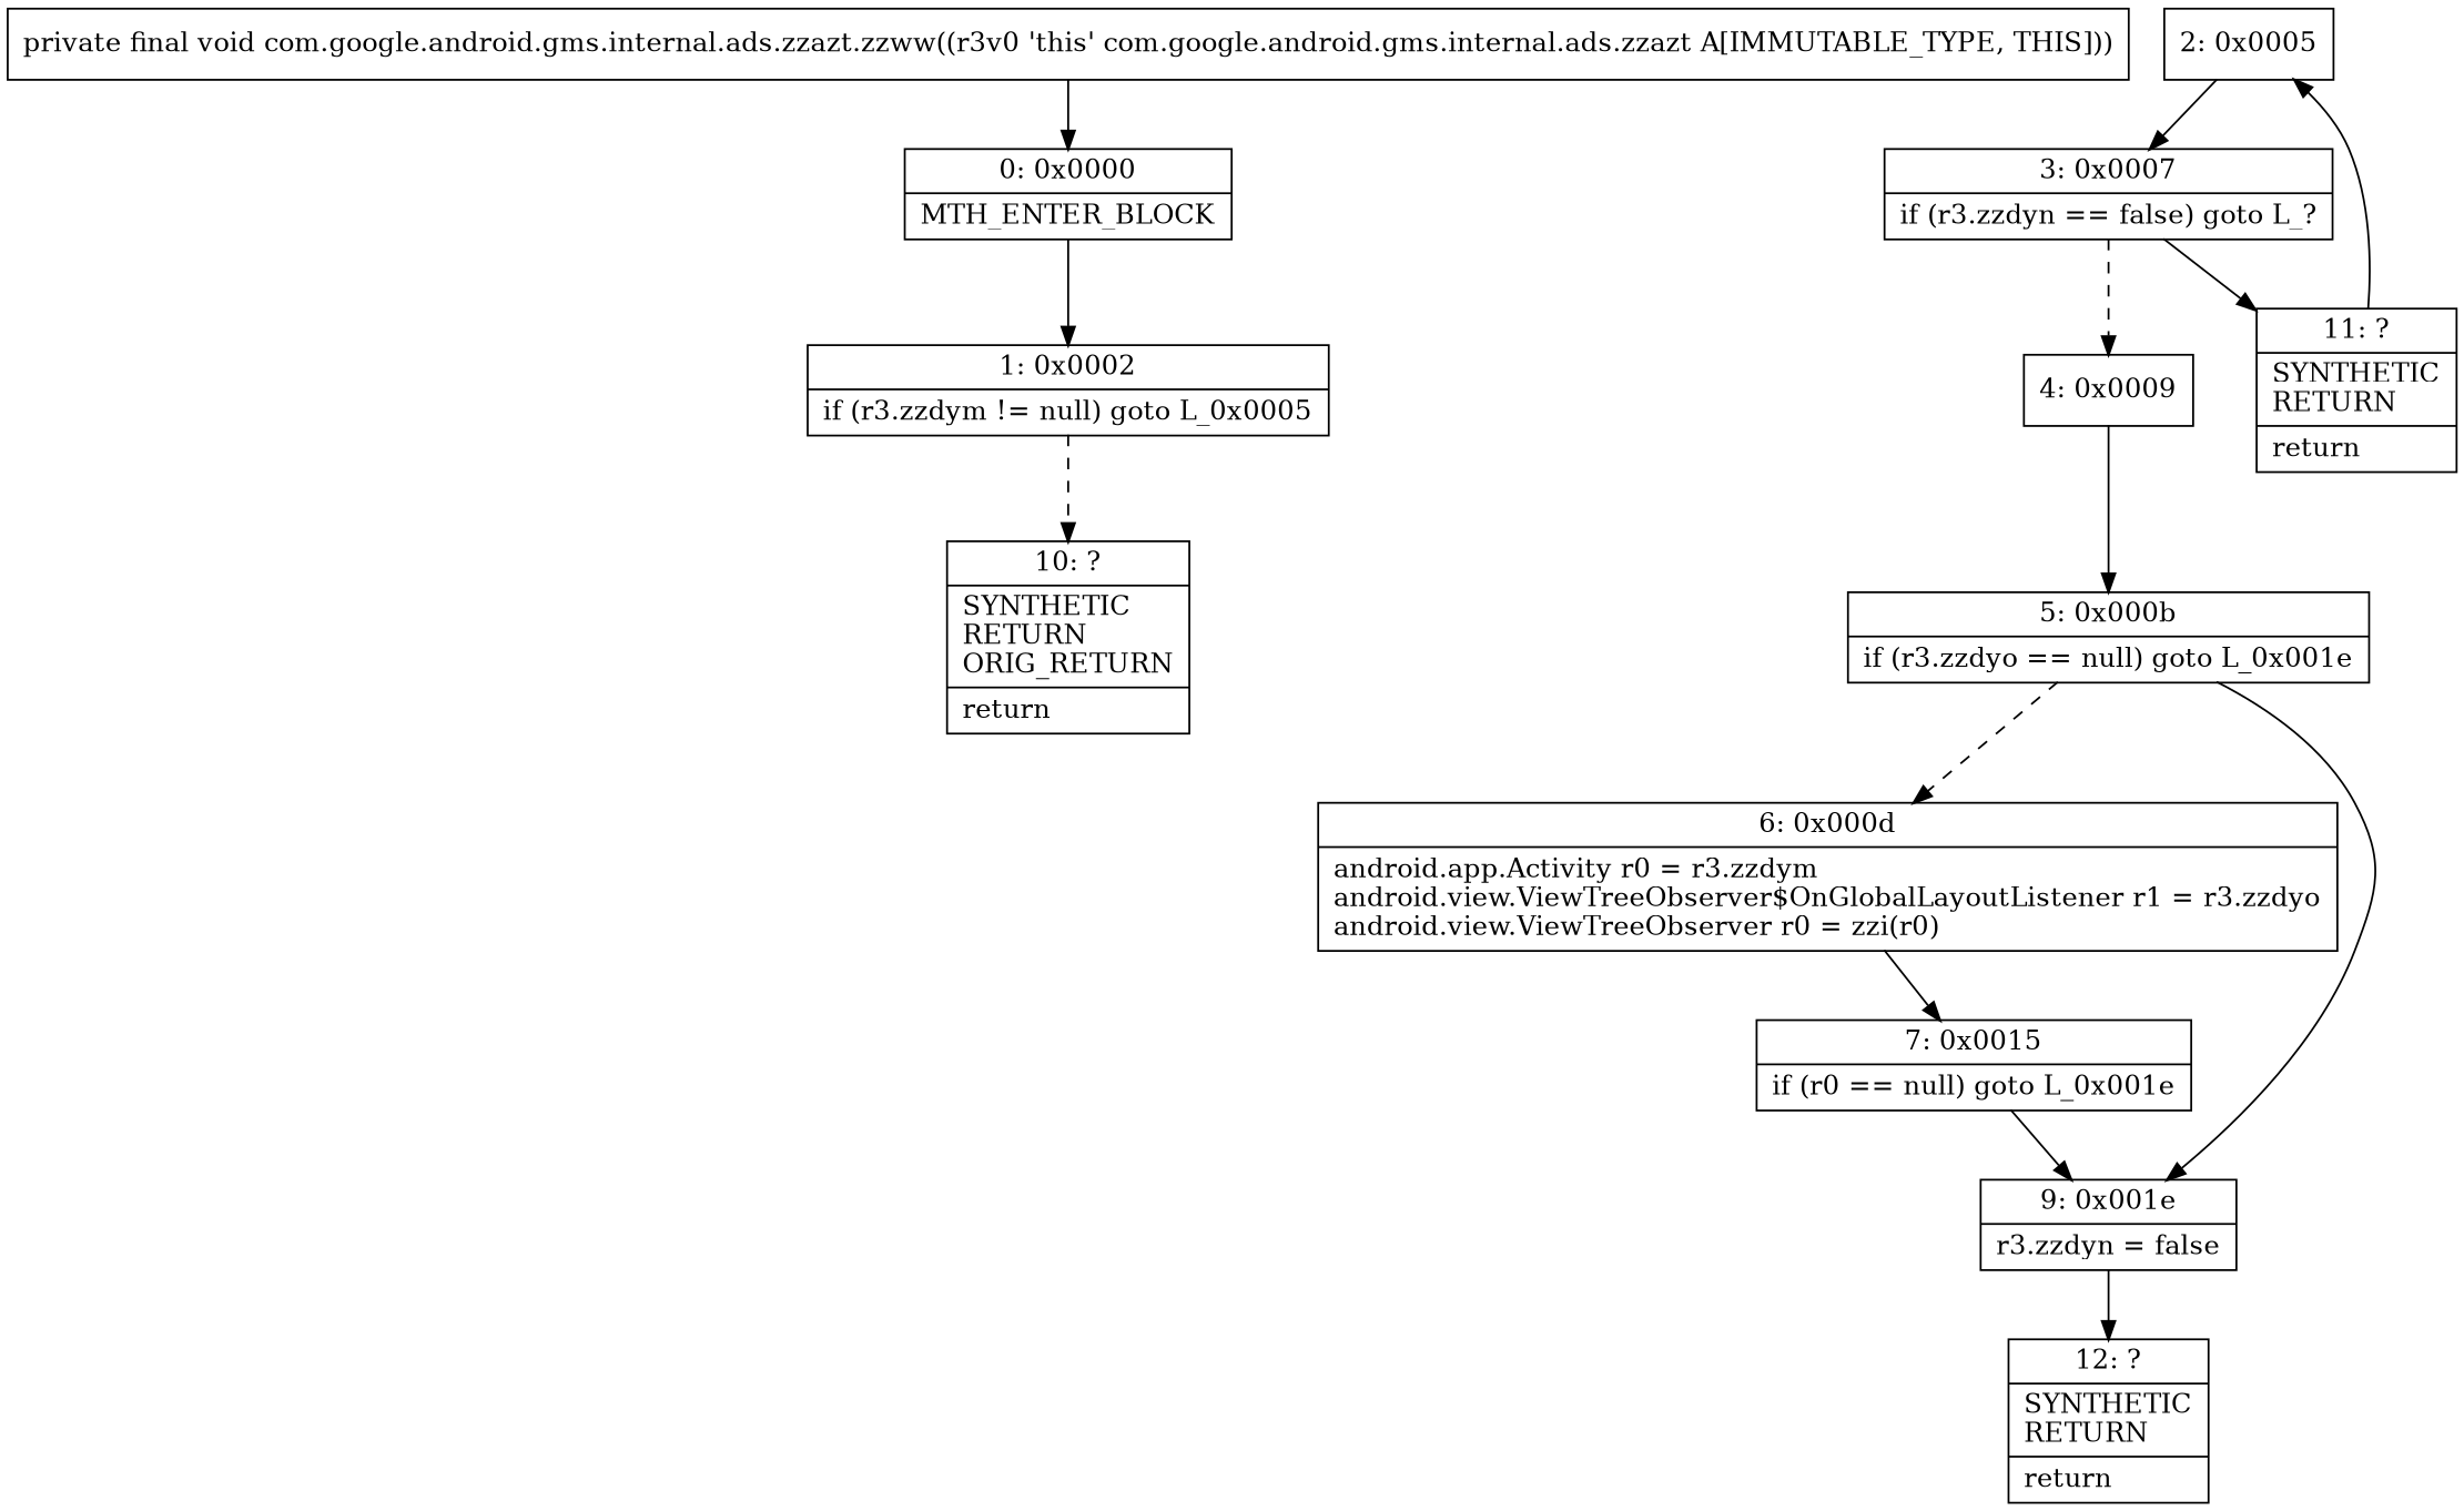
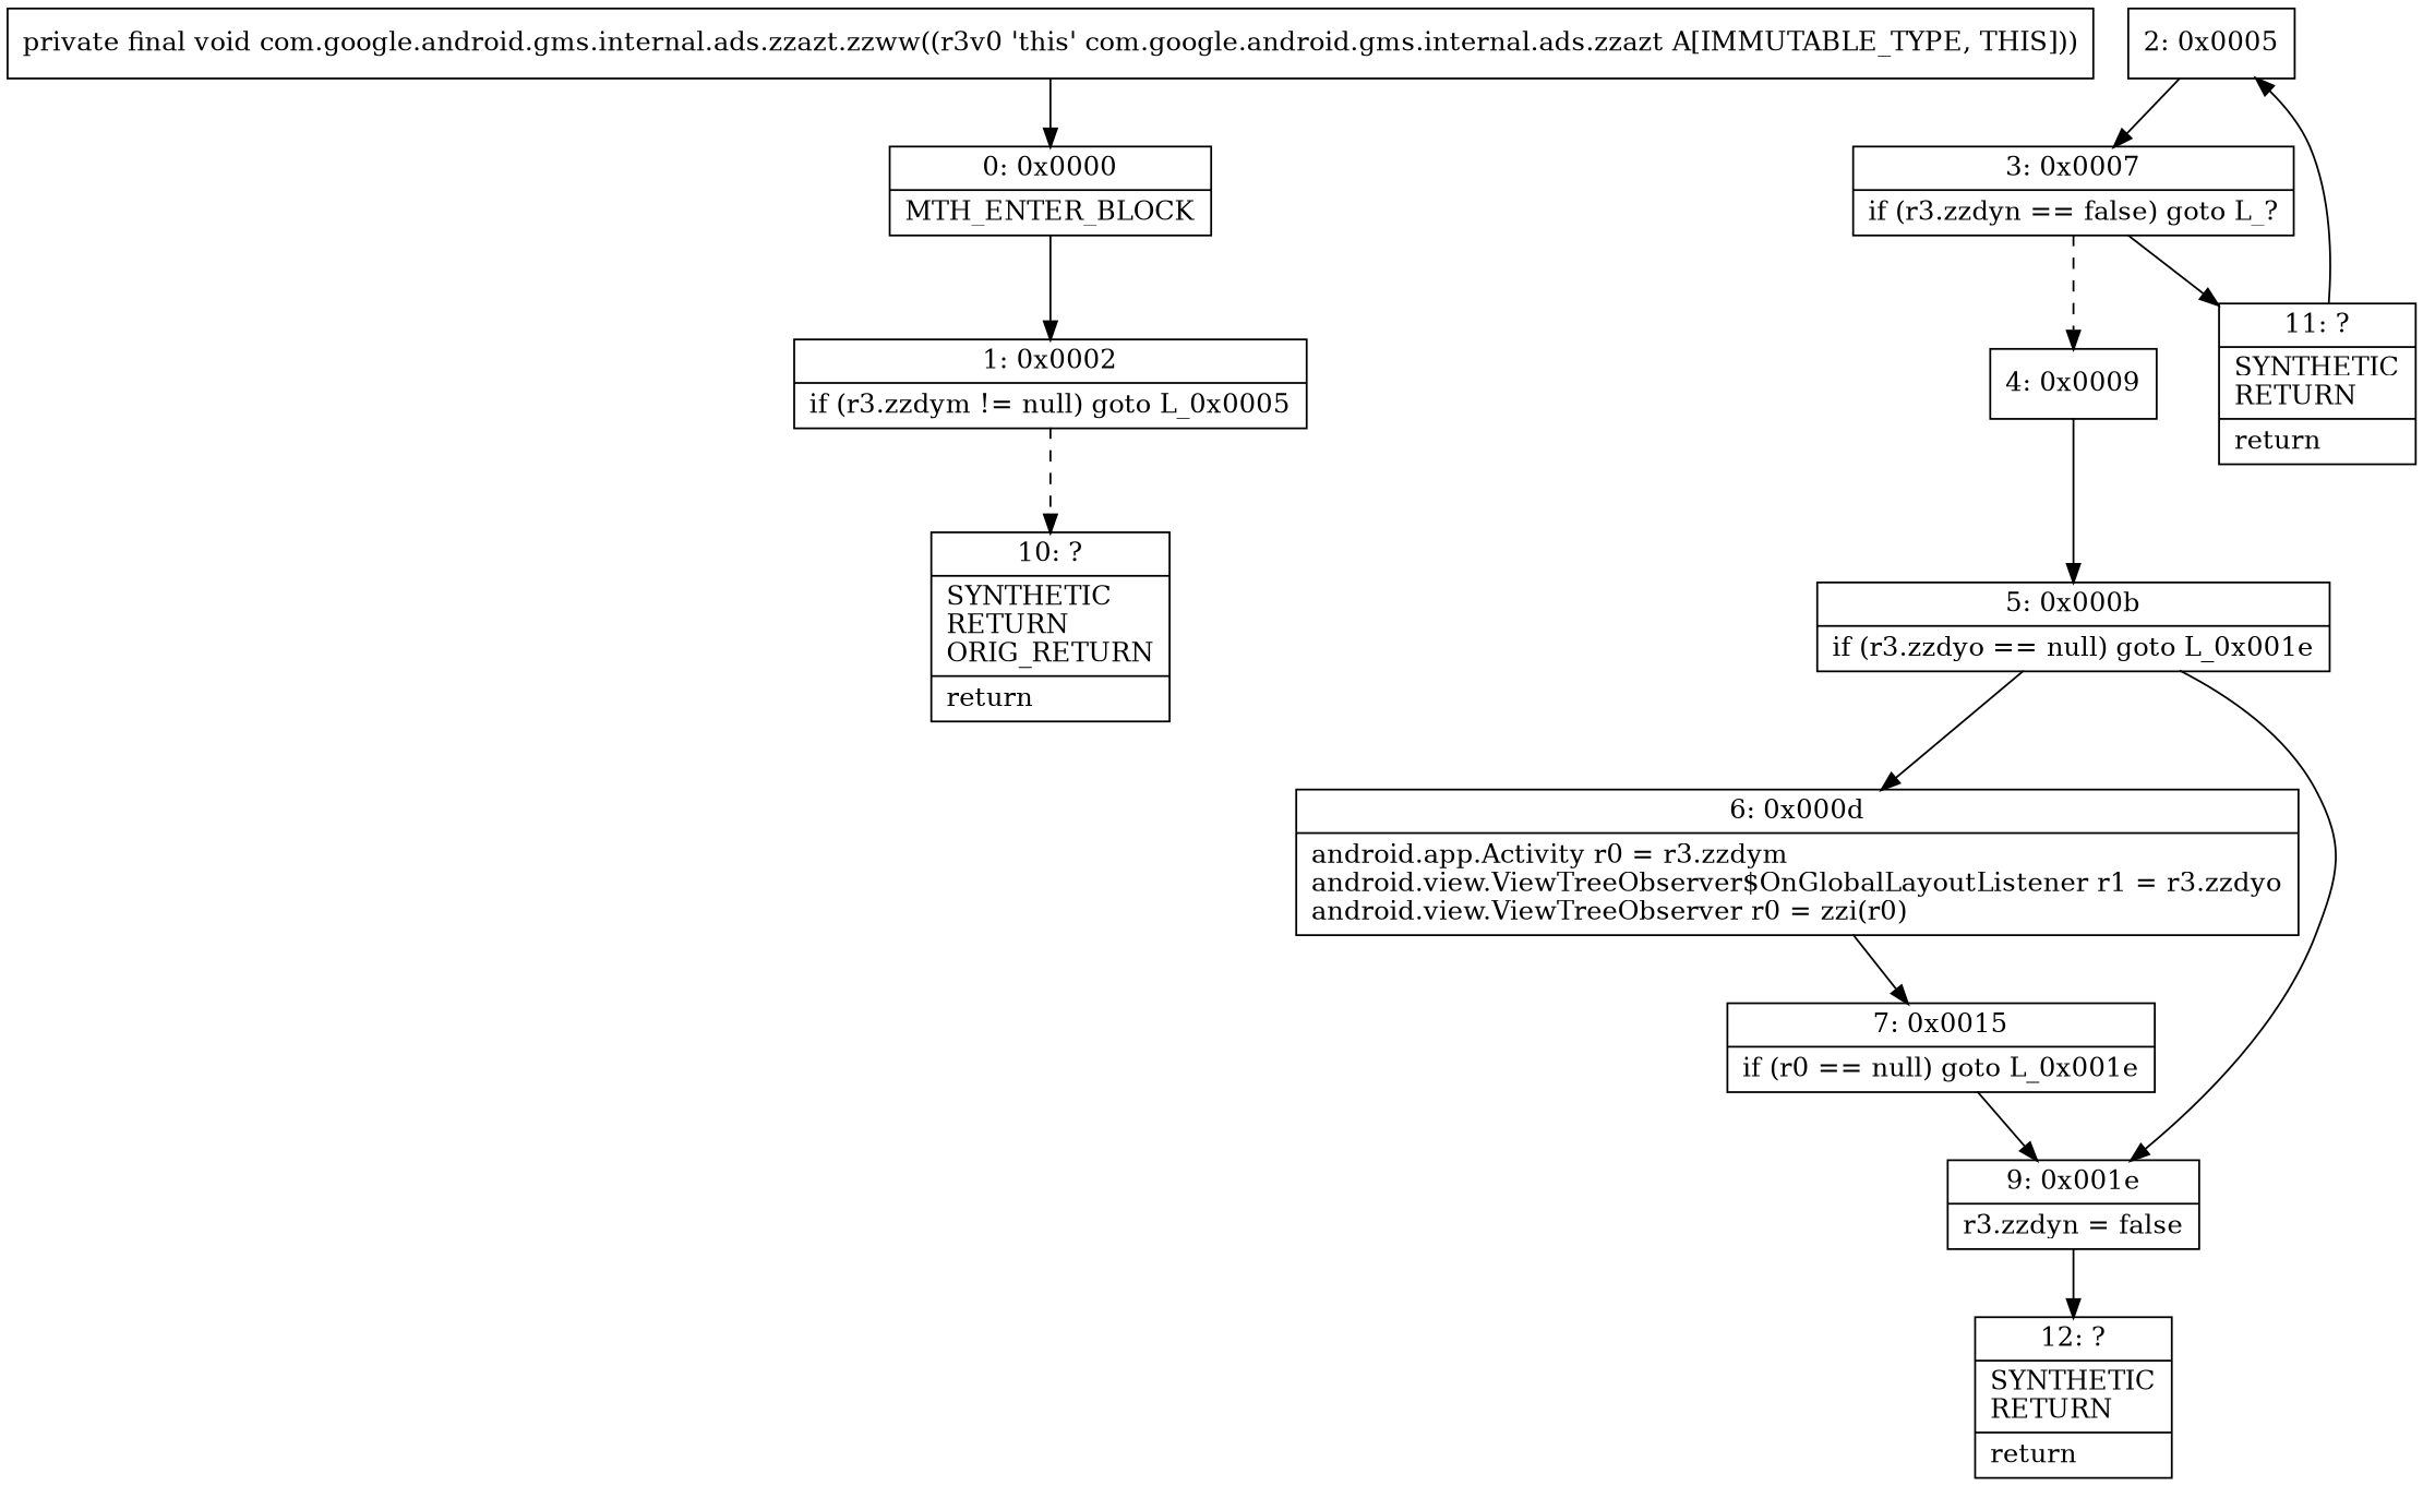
  digraph {
    node [shape=record]
    n1 [label="{0\:\ 0x0000|MTH_ENTER_BLOCK\l}"]
    n2 [label="{1\:\ 0x0002|if (r3.zzdym != null) goto L_0x0005\l}"]
    n3 [label="{10\:\ ?|SYNTHETIC\lRETURN\lORIG_RETURN\l|return\l}"]
    n4 [label="{2\:\ 0x0005}"]
    n5 [label="{3\:\ 0x0007|if (r3.zzdyn == false) goto L_?\l}"]
    n6 [label="{4\:\ 0x0009}"]
    n7 [label="{11\:\ ?|SYNTHETIC\lRETURN\l|return\l}"]
    n8 [label="{5\:\ 0x000b|if (r3.zzdyo == null) goto L_0x001e\l}"]
    n9 [label="{6\:\ 0x000d|android.app.Activity r0 = r3.zzdym\landroid.view.ViewTreeObserver$OnGlobalLayoutListener r1 = r3.zzdyo\landroid.view.ViewTreeObserver r0 = zzi(r0)\l}"]
    n10 [label="{9\:\ 0x001e|r3.zzdyn = false\l}"]
    n11 [label="{7\:\ 0x0015|if (r0 == null) goto L_0x001e\l}"]
    n12 [label="{12\:\ ?|SYNTHETIC\lRETURN\l|return\l}"]
    n13 [label="{private final void com.google.android.gms.internal.ads.zzazt.zzww((r3v0 'this' com.google.android.gms.internal.ads.zzazt A[IMMUTABLE_TYPE, THIS])) }"]
    n1 -> n2
    n2 -> n3 [style=dashed]
    n4 -> n5
    n5 -> n6 [style=dashed]
    n5 -> n7
    n6 -> n8
    n7 -> n4
-   n8 -> n9 [style=dashed]
+   n8 -> n9 [style=solid]
    n8 -> n10
    n9 -> n11
    n10 -> n12
    n11 -> n10
    n13 -> n1
  }
